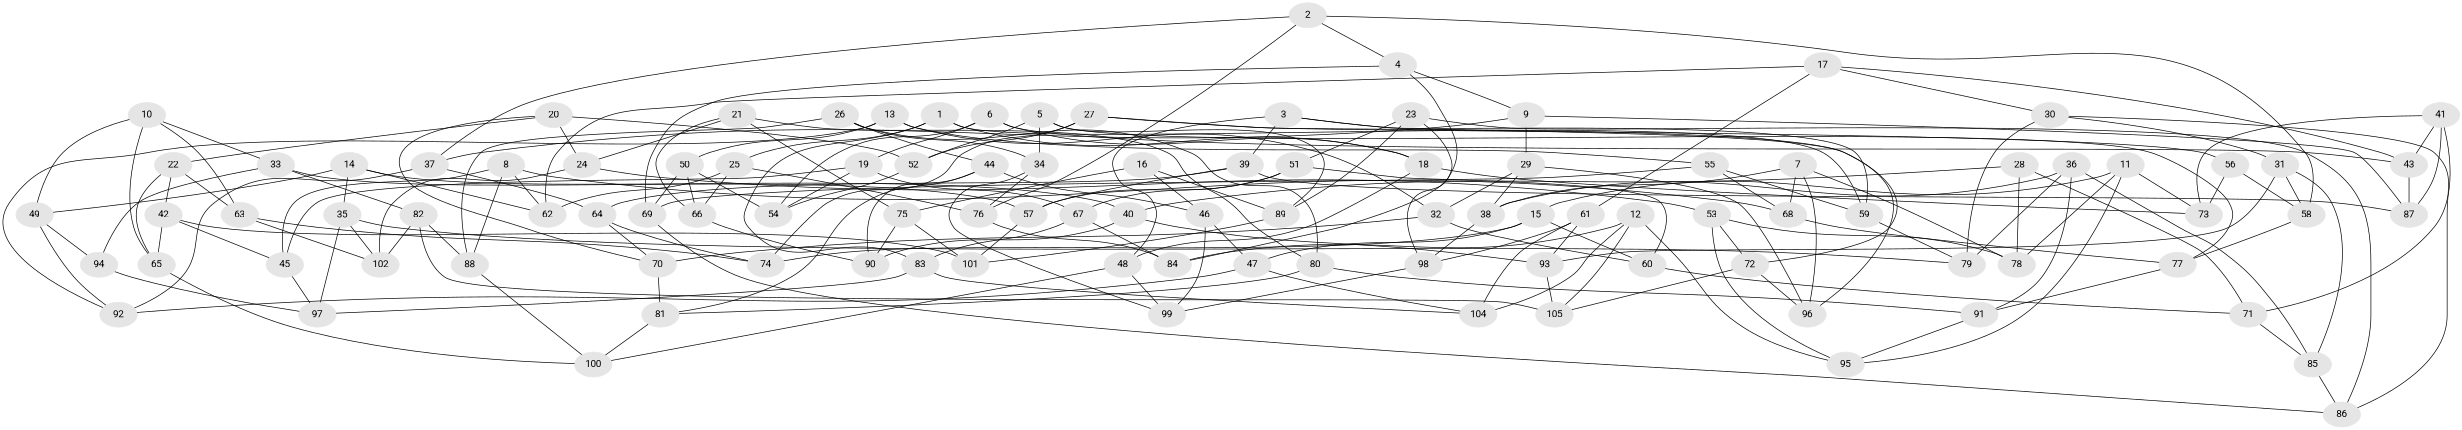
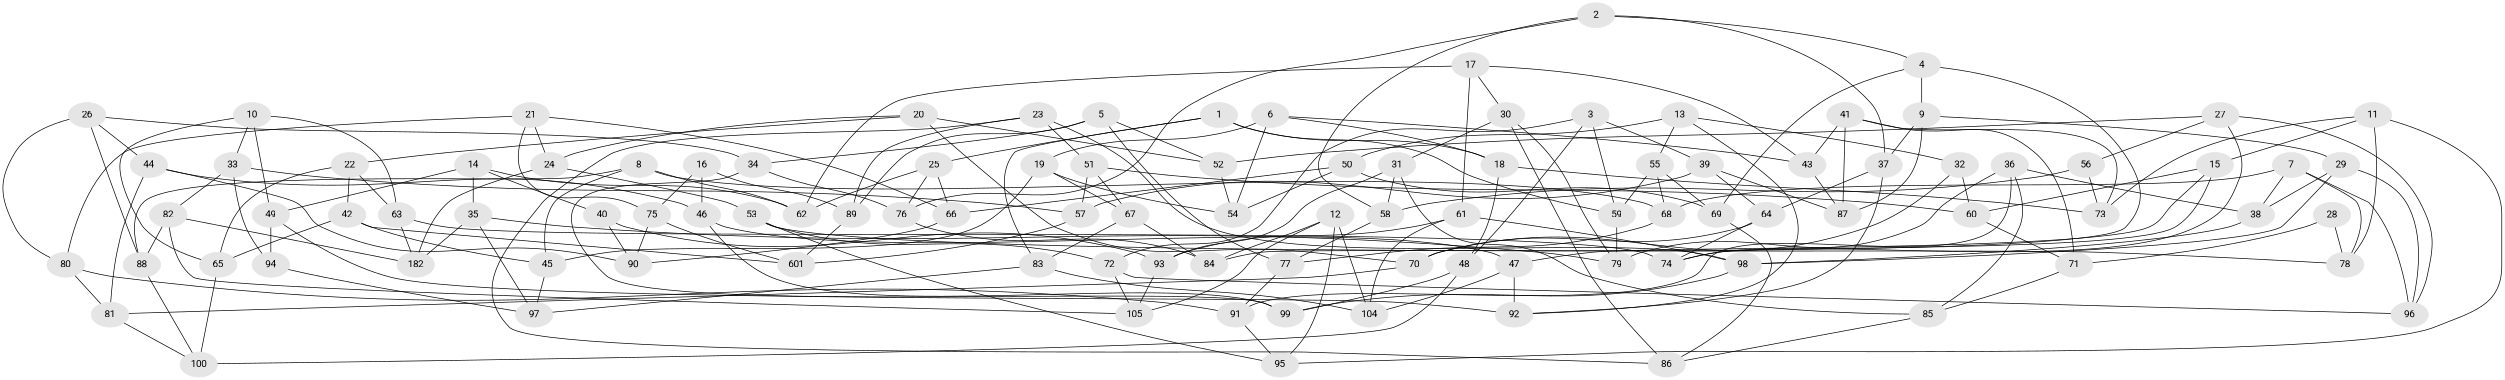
  graph {
    fontname=Roboto
    node [color=gray90 fontname=Roboto style=filled]
    edge [fontname=Roboto]
    1
    18
    25
    59
    83
    48
    73
    76
    62
    66
    79
    104
    97
    2
    4
    37
    58
    9
    69
    84
    92
    64
    77
    3
    39
    72
    87
    57
    99
    100
    96
    n32 [label=105]
    29
    86
    5
    34
    52
    89
    54
    91
-   101
+   101 [label=601]
    6
    19
    43
    45
    67
    7
    38
    68
    78
    98
    8
    88
    32
    10
    33
    49
    63
    65
    94
    82
    74
-   102
+   102 [label=182]
    11
    15
    95
    47
    60
    12
    13
    50
    55
    70
    14
    35
    40
    93
    90
    71
    16
    46
    75
    17
    30
    61
    31
    20
    22
    24
    42
    53
    81
    21
    80
    23
    51
    26
    44
    27
    56
    28
    85
    36
    41
    1 -- 18
    1 -- 25
    1 -- 59
    1 -- 83
    18 -- 48
    18 -- 73
    25 -- 76
    25 -- 62
    25 -- 66
    59 -- 79
    83 -- 104
    83 -- 97
    48 -- 99
    48 -- 100
    76 -- 84
    66 -- 90
    2 -- 76
    2 -- 4
    2 -- 37
    2 -- 58
    4 -- 9
    4 -- 69
    4 -- 84
    37 -- 92
    37 -- 64
    58 -- 77
    9 -- 37
    9 -- 87
    9 -- 29
    69 -- 86
    64 -- 74
    64 -- 70
    77 -- 91
    3 -- 59
    3 -- 48
    3 -- 39
    3 -- 72
    39 -- 64
    39 -- 87
    39 -- 57
    72 -- 96
    72 -- n32
    57 -- 101
    29 -- 96
    29 -- 38
-   29 -- 32
+   29 -- 98
    5 -- 77
    5 -- 34
    5 -- 52
    5 -- 89
    34 -- 76
    34 -- 99
    52 -- 54
    89 -- 101
    91 -- 95
    6 -- 18
    6 -- 54
    6 -- 19
    6 -- 43
    19 -- 54
    19 -- 45
    19 -- 67
    43 -- 87
    45 -- 97
    67 -- 83
    67 -- 84
    7 -- 96
    7 -- 38
    7 -- 68
    7 -- 78
    38 -- 98
    68 -- 77
    98 -- 99
    8 -- 62
    8 -- 45
    8 -- 68
    8 -- 88
    88 -- 100
    32 -- 60
    32 -- 70
    10 -- 33
    10 -- 49
    10 -- 63
    10 -- 65
    33 -- 57
    33 -- 94
    33 -- 82
    49 -- 92
    49 -- 94
    63 -- 74
    63 -- 102
    65 -- 100
    94 -- 97
    82 -- n32
    82 -- 88
    82 -- 102
    11 -- 73
    11 -- 78
    11 -- 15
    11 -- 95
    15 -- 74
    15 -- 47
    15 -- 60
    47 -- 104
    47 -- 92
    60 -- 71
    12 -- 104
    12 -- 84
    12 -- n32
    12 -- 95
    13 -- 92
    13 -- 32
    13 -- 50
    13 -- 55
    50 -- 66
    50 -- 69
    50 -- 54
    55 -- 59
    55 -- 69
    55 -- 68
    70 -- 81
    14 -- 62
    14 -- 49
    14 -- 35
    14 -- 40
    35 -- 79
    35 -- 97
    35 -- 102
    40 -- 93
    40 -- 90
    93 -- n32
    71 -- 85
    16 -- 89
    16 -- 46
    16 -- 75
    46 -- 99
    46 -- 47
    75 -- 101
    75 -- 90
    17 -- 62
    17 -- 43
    17 -- 30
    17 -- 61
    30 -- 79
    30 -- 86
    30 -- 31
    61 -- 104
    61 -- 98
    61 -- 93
    31 -- 58
    31 -- 93
    31 -- 85
    20 -- 52
    20 -- 70
    20 -- 22
    20 -- 24
    22 -- 63
    22 -- 65
    22 -- 42
    24 -- 102
    24 -- 53
    42 -- 101
    42 -- 45
    42 -- 65
    53 -- 72
    53 -- 78
    53 -- 95
    81 -- 100
    21 -- 66
    21 -- 75
    21 -- 24
    21 -- 80
    80 -- 91
    80 -- 81
    23 -- 86
    23 -- 89
    23 -- 98
    23 -- 51
    51 -- 57
    51 -- 67
    51 -- 60
    26 -- 34
    26 -- 88
    26 -- 80
    26 -- 44
    44 -- 90
    44 -- 46
    44 -- 81
    27 -- 96
    27 -- 52
    27 -- 74
    27 -- 56
    56 -- 73
    56 -- 58
    28 -- 78
-   28 -- 40
    28 -- 71
    85 -- 86
    36 -- 79
    36 -- 91
    36 -- 38
    36 -- 85
    41 -- 73
    41 -- 87
    41 -- 43
    41 -- 71
  }
